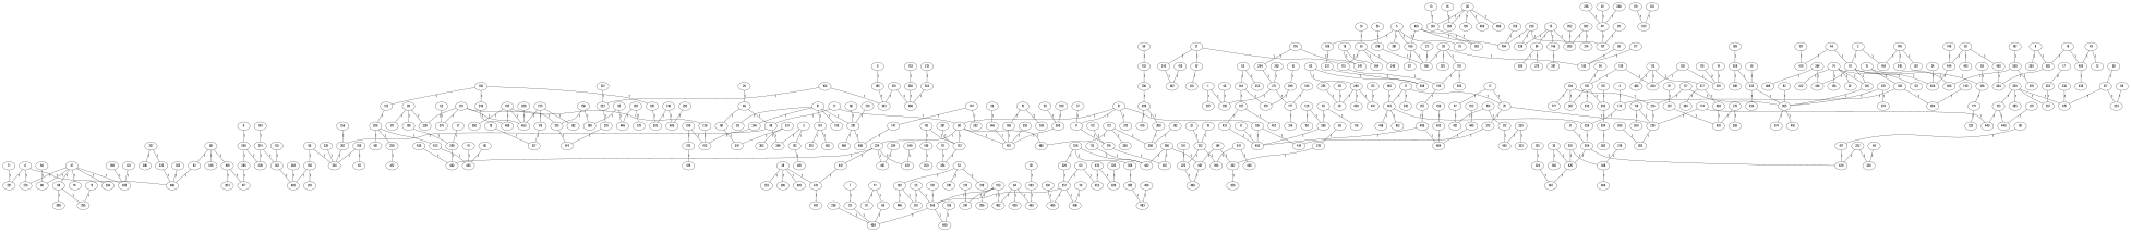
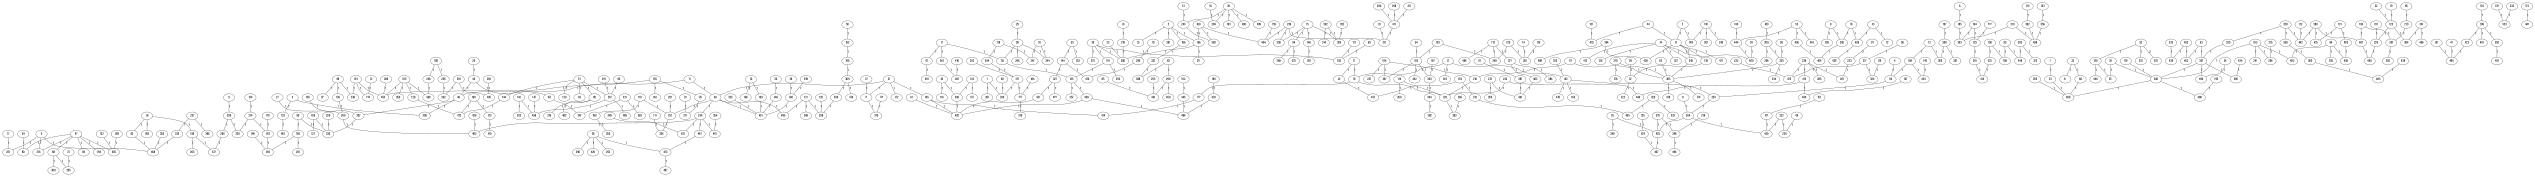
  graph {
    fontname=Oswald
    node [fontname=Oswald]
    edge [fontname=Oswald]
    n1 [label=0]
    n2 [label=231]
    n3 [label=276]
    n4 [label=468]
    n5 [label=1]
    n6 [label=287]
    n7 [label=330]
    n8 [label=2]
    n9 [label=87]
    n10 [label=148]
    n11 [label=138]
    n12 [label=345]
    n13 [label=428]
    n14 [label=471]
    n15 [label=3]
    n16 [label=133]
    n17 [label=399]
    n18 [label=481]
    n19 [label=4]
    n20 [label=174]
    n21 [label=259]
    n22 [label=5]
    n23 [label=75]
    n24 [label=166]
    n25 [label=186]
    n26 [label=381]
    n27 [label=380]
    n28 [label=211]
    n29 [label=337]
    n30 [label=6]
    n31 [label=185]
    n32 [label=393]
    n33 [label=7]
    n34 [label=33]
    n35 [label=408]
    n36 [label=8]
    n37 [label=265]
    n38 [label=305]
    n39 [label=464]
    n40 [label=9]
    n41 [label=209]
    n42 [label=229]
    n43 [label=286]
    n44 [label=10]
    n45 [label=299]
    n46 [label=470]
    n47 [label=11]
    n48 [label=48]
    n49 [label=60]
    n50 [label=207]
    n51 [label=234]
    n52 [label=257]
    n53 [label=451]
    n54 [label=485]
    n55 [label=12]
    n56 [label=108]
    n57 [label=366]
    n58 [label=454]
    n59 [label=13]
    n60 [label=243]
    n61 [label=383]
    n62 [label=14]
    n63 [label=281]
    n64 [label=15]
    n65 [label=94]
    n66 [label=146]
    n67 [label=338]
    n68 [label=395]
    n69 [label=275]
    n70 [label=289]
    n71 [label=397]
    n72 [label=16]
    n73 [label=284]
    n74 [label=17]
    n75 [label=42]
    n76 [label=78]
    n77 [label=437]
    n78 [label=228]
    n79 [label=272]
    n80 [label=18]
    n81 [label=247]
    n82 [label=344]
    n83 [label=19]
    n84 [label=123]
    n85 [label=225]
    n86 [label=394]
    n87 [label=20]
-   n88 [label=427]
+   n88 [label=727]
    n89 [label=21]
    n90 [label=67]
    n91 [label=115]
    n92 [label=242]
    n93 [label=410]
    n94 [label=135]
    n95 [label=487]
    n96 [label=22]
    n97 [label=81]
    n98 [label=86]
    n99 [label=23]
    n100 [label=24]
    n101 [label=460]
    n102 [label=25]
    n103 [label=251]
    n104 [label=368]
    n105 [label=480]
    n106 [label=26]
    n107 [label=46]
    n108 [label=167]
    n109 [label=27]
    n110 [label=269]
    n111 [label=462]
    n112 [label=28]
    n113 [label=253]
    n114 [label=396]
    n115 [label=420]
    n116 [label=473]
    n117 [label=497]
    n118 [label=29]
    n119 [label=99]
    n120 [label=246]
    n121 [label=30]
    n122 [label=193]
    n123 [label=400]
    n124 [label=499]
    n125 [label=31]
    n126 [label=71]
    n127 [label=165]
    n128 [label=372]
    n129 [label=379]
    n130 [label=492]
    n131 [label=414]
    n132 [label=32]
    n133 [label=34]
    n134 [label=496]
    n135 [label=35]
    n136 [label=340]
    n137 [label=425]
    n138 [label=467]
    n139 [label=36]
    n140 [label=346]
    n141 [label=37]
    n142 [label=38]
    n143 [label=360]
    n144 [label=39]
    n145 [label=119]
    n146 [label=183]
    n147 [label=375]
    n148 [label=293]
    n149 [label=40]
    n150 [label=41]
    n151 [label=465]
    n152 [label=43]
    n153 [label=72]
    n154 [label=406]
    n155 [label=436]
    n156 [label=44]
    n157 [label=419]
    n158 [label=45]
    n159 [label=116]
    n160 [label=369]
    n161 [label=347]
    n162 [label=47]
    n163 [label=80]
    n164 [label=88]
    n165 [label=141]
    n166 [label=294]
    n167 [label=435]
    n168 [label=295]
    n169 [label=308]
    n170 [label=326]
    n171 [label=49]
    n172 [label=226]
    n173 [label=50]
    n174 [label=152]
    n175 [label=706]
    n176 [label=51]
    n177 [label=93]
    n178 [label=139]
    n179 [label=161]
    n180 [label=244]
    n181 [label=297]
    n182 [label=376]
    n183 [label=482]
    n184 [label=472]
    n185 [label=458]
    n186 [label=489]
    n187 [label=52]
    n188 [label=130]
    n189 [label=319]
    n190 [label=370]
    n191 [label=446]
    n192 [label=53]
    n193 [label=443]
    n194 [label=444]
    n195 [label=456]
    n196 [label=54]
    n197 [label=182]
    n198 [label=367]
    n199 [label=303]
    n200 [label=342]
    n201 [label=55]
    n202 [label=144]
    n203 [label=252]
    n204 [label=327]
    n205 [label=56]
    n206 [label=278]
    n207 [label=57]
    n208 [label=143]
    n209 [label=343]
    n210 [label=163]
    n211 [label=478]
    n212 [label=58]
    n213 [label=217]
    n214 [label=324]
    n215 [label=475]
    n216 [label=59]
    n217 [label=221]
    n218 [label=421]
    n219 [label=447]
    n220 [label=461]
    n221 [label=354]
    n222 [label=61]
    n223 [label=62]
    n224 [label=274]
    n225 [label=63]
    n226 [label=351]
    n227 [label=452]
    n228 [label=495]
    n229 [label=64]
    n230 [label=65]
    n231 [label=279]
    n232 [label=307]
    n233 [label=66]
    n234 [label=68]
    n235 [label=92]
    n236 [label=188]
    n237 [label=199]
    n238 [label=203]
    n239 [label=477]
    n240 [label=69]
    n241 [label=70]
    n242 [label=168]
    n243 [label=169]
    n244 [label=179]
    n245 [label=333]
    n246 [label=415]
    n247 [label=73]
    n248 [label=74]
    n249 [label=126]
    n250 [label=321]
    n251 [label=412]
    n252 [label=365]
    n253 [label=76]
    n254 [label=77]
    n255 [label=282]
    n256 [label=79]
    n257 [label=317]
    n258 [label=82]
    n259 [label=374]
    n260 [label=418]
    n261 [label=83]
    n262 [label=290]
    n263 [label=388]
    n264 [label=361]
    n265 [label=441]
    n266 [label=450]
    n267 [label=84]
    n268 [label=402]
    n269 [label=430]
    n270 [label=459]
    n271 [label=85]
    n272 [label=89]
    n273 [label=90]
    n274 [label=150]
    n275 [label=261]
    n276 [label=493]
    n277 [label=91]
    n278 [label=264]
    n279 [label=429]
    n280 [label=95]
    n281 [label=198]
    n282 [label=448]
    n283 [label=96]
    n284 [label=235]
    n285 [label=334]
    n286 [label=97]
    n287 [label=387]
    n288 [label=491]
    n289 [label=98]
    n290 [label=136]
    n291 [label=238]
    n292 [label=371]
    n293 [label=100]
    n294 [label=132]
    n295 [label=205]
    n296 [label=249]
    n297 [label=206]
    n298 [label=392]
    n299 [label=469]
    n300 [label=101]
    n301 [label=102]
    n302 [label=445]
    n303 [label=484]
    n304 [label=103]
    n305 [label=241]
    n306 [label=296]
    n307 [label=104]
    n308 [label=216]
    n309 [label=227]
    n310 [label=105]
    n311 [label=128]
    n312 [label=350]
    n313 [label=453]
    n314 [label=106]
    n315 [label=107]
    n316 [label=440]
    n317 [label=109]
    n318 [label=127]
    n319 [label=110]
    n320 [label=180]
    n321 [label=250]
    n322 [label=111]
    n323 [label=112]
    n324 [label=442]
    n325 [label=113]
    n326 [label=240]
    n327 [label=377]
    n328 [label=486]
    n329 [label=384]
    n330 [label=463]
    n331 [label=114]
    n332 [label=260]
    n333 [label=357]
    n334 [label=117]
    n335 [label=118]
    n336 [label=204]
    n337 [label=271]
    n338 [label=120]
    n339 [label=121]
    n340 [label=268]
    n341 [label=398]
    n342 [label=122]
    n343 [label=490]
    n344 [label=124]
    n345 [label=157]
    n346 [label=125]
    n347 [label=424]
    n348 [label=129]
    n349 [label=131]
    n350 [label=403]
    n351 [label=230]
    n352 [label=401]
    n353 [label=423]
    n354 [label=134]
    n355 [label=214]
    n356 [label=263]
    n357 [label=409]
    n358 [label=137]
    n359 [label=322]
    n360 [label=140]
    n361 [label=142]
    n362 [label=202]
    n363 [label=422]
    n364 [label=431]
    n365 [label=145]
    n366 [label=245]
    n367 [label=301]
    n368 [label=147]
    n369 [label=149]
    n370 [label=151]
    n371 [label=417]
    n372 [label=309]
    n373 [label=153]
    n374 [label=356]
    n375 [label=498]
    n376 [label=154]
    n377 [label=312]
    n378 [label=455]
    n379 [label=155]
    n380 [label=162]
    n381 [label=175]
    n382 [label=156]
    n383 [label=158]
    n384 [label=315]
    n385 [label=474]
    n386 [label=159]
    n387 [label=404]
    n388 [label=160]
    n389 [label=164]
    n390 [label=223]
    n391 [label=291]
    n392 [label=170]
    n393 [label=171]
    n394 [label=233]
    n395 [label=267]
    n396 [label=172]
    n397 [label=173]
    n398 [label=176]
    n399 [label=177]
    n400 [label=178]
    n401 [label=181]
    n402 [label=304]
    n403 [label=184]
    n404 [label=277]
    n405 [label=316]
    n406 [label=187]
    n407 [label=189]
    n408 [label=208]
    n409 [label=298]
    n410 [label=190]
    n411 [label=313]
    n412 [label=479]
    n413 [label=191]
    n414 [label=192]
    n415 [label=194]
    n416 [label=407]
    n417 [label=336]
    n418 [label=195]
    n419 [label=196]
    n420 [label=433]
    n421 [label=197]
    n422 [label=300]
    n423 [label=391]
    n424 [label=200]
    n425 [label=411]
    n426 [label=201]
    n427 [label=457]
    n428 [label=210]
    n429 [label=212]
    n430 [label=213]
    n431 [label=362]
    n432 [label=215]
    n433 [label=218]
    n434 [label=348]
    n435 [label=494]
    n436 [label=219]
    n437 [label=220]
    n438 [label=222]
    n439 [label=224]
    n440 [label=449]
    n441 [label=232]
    n442 [label=236]
    n443 [label=237]
    n444 [label=325]
    n445 [label=386]
    n446 [label=239]
    n447 [label=285]
    n448 [label=413]
    n449 [label=248]
    n450 [label=254]
    n451 [label=255]
    n452 [label=256]
    n453 [label=258]
    n454 [label=262]
    n455 [label=266]
    n456 [label=270]
    n457 [label=378]
    n458 [label=273]
    n459 [label=359]
    n460 [label=280]
    n461 [label=283]
    n462 [label=373]
    n463 [label=288]
    n464 [label=292]
    n465 [label=405]
    n466 [label=302]
    n467 [label=314]
    n468 [label=382]
    n469 [label=390]
    n470 [label=476]
    n471 [label=310]
    n472 [label=311]
    n473 [label=318]
    n474 [label=320]
    n475 [label=323]
    n476 [label=328]
    n477 [label=329]
    n478 [label=358]
    n479 [label=385]
    n480 [label=331]
    n481 [label=363]
    n482 [label=332]
    n483 [label=335]
    n484 [label=439]
    n485 [label=339]
    n486 [label=341]
    n487 [label=466]
    n488 [label=349]
    n489 [label=352]
    n490 [label=353]
    n491 [label=355]
    n492 [label=483]
    n493 [label=364]
    n494 [label=488]
    n495 [label=389]
    n496 [label=416]
    n497 [label=426]
    n498 [label=432]
    n499 [label=434]
    n500 [label=438]
    n1 -- n2 [label=1]
    n1 -- n3 [label=1]
    n1 -- n4 [label=1]
    n5 -- n6 [label=1]
    n5 -- n7 [label=1]
    n8 -- n9 [label=1]
    n8 -- n10 [label=1]
    n9 -- n11 [label=1]
    n9 -- n12 [label=1]
    n9 -- n13 [label=1]
    n9 -- n14 [label=1]
    n11 -- n217 [label=1]
    n12 -- n252 [label=1]
    n15 -- n16 [label=1]
    n15 -- n17 [label=1]
    n16 -- n18 [label=1]
    n19 -- n20 [label=1]
    n20 -- n21 [label=1]
    n21 -- n278 [label=1]
    n22 -- n23 [label=1]
    n22 -- n24 [label=1]
    n22 -- n25 [label=1]
    n22 -- n26 [label=1]
    n24 -- n27 [label=1]
    n24 -- n28 [label=1]
    n25 -- n29 [label=1]
    n29 -- n263 [label=1]
    n30 -- n31 [label=1]
    n31 -- n32 [label=1]
    n33 -- n34 [label=1]
    n34 -- n35 [label=1]
    n36 -- n37 [label=1]
    n36 -- n38 [label=1]
    n37 -- n39 [label=1]
    n40 -- n41 [label=1]
    n41 -- n42 [label=1]
    n41 -- n43 [label=1]
    n43 -- n239 [label=1]
    n44 -- n45 [label=1]
    n45 -- n46 [label=1]
    n47 -- n48 [label=1]
    n47 -- n49 [label=1]
    n48 -- n17 [label=1]
    n48 -- n50 [label=1]
    n49 -- n51 [label=1]
    n49 -- n52 [label=1]
    n49 -- n53 [label=1]
    n49 -- n54 [label=1]
    n50 -- n170 [label=1]
    n51 -- n111 [label=1]
    n51 -- n218 [label=1]
    n51 -- n219 [label=1]
    n51 -- n220 [label=1]
    n52 -- n221 [label=1]
    n55 -- n56 [label=1]
    n55 -- n57 [label=1]
    n56 -- n20 [label=1]
    n56 -- n58 [label=1]
    n59 -- n60 [label=1]
    n60 -- n61 [label=1]
    n62 -- n63 [label=1]
    n64 -- n65 [label=1]
    n64 -- n66 [label=1]
    n64 -- n67 [label=1]
    n64 -- n68 [label=1]
    n65 -- n69 [label=1]
    n65 -- n70 [label=1]
    n66 -- n71 [label=1]
    n72 -- n73 [label=1]
    n74 -- n75 [label=1]
    n74 -- n76 [label=1]
    n75 -- n77 [label=1]
    n76 -- n78 [label=1]
    n76 -- n79 [label=1]
    n78 -- n255 [label=1]
    n79 -- n131 [label=1]
    n80 -- n81 [label=1]
    n80 -- n82 [label=1]
    n83 -- n84 [label=1]
    n84 -- n85 [label=1]
    n84 -- n86 [label=1]
    n85 -- n343 [label=1]
    n87 -- n88 [label=1]
    n89 -- n90 [label=1]
    n89 -- n91 [label=1]
    n89 -- n92 [label=1]
    n90 -- n93 [label=1]
    n91 -- n94 [label=1]
    n92 -- n95 [label=1]
    n94 -- n333 [label=1]
    n96 -- n97 [label=1]
    n96 -- n98 [label=1]
    n98 -- n35 [label=1]
    n99 -- n27 [label=1]
    n100 -- n101 [label=1]
    n102 -- n103 [label=1]
    n102 -- n104 [label=1]
    n104 -- n35 [label=1]
    n104 -- n105 [label=1]
    n106 -- n107 [label=1]
    n107 -- n48 [label=1]
    n107 -- n108 [label=1]
    n108 -- n161 [label=1]
    n109 -- n110 [label=1]
    n110 -- n111 [label=1]
    n112 -- n113 [label=1]
    n112 -- n114 [label=1]
    n112 -- n115 [label=1]
    n112 -- n116 [label=1]
    n116 -- n117 [label=1]
    n118 -- n119 [label=1]
    n119 -- n82 [label=1]
    n119 -- n91 [label=1]
    n119 -- n120 [label=1]
    n121 -- n60 [label=1]
    n121 -- n73 [label=1]
    n121 -- n122 [label=1]
    n121 -- n123 [label=1]
    n121 -- n124 [label=1]
    n125 -- n49 [label=1]
    n125 -- n126 [label=1]
    n125 -- n127 [label=1]
    n125 -- n128 [label=1]
    n126 -- n129 [label=1]
    n127 -- n130 [label=1]
    n127 -- n131 [label=1]
-   n129 -- n246 [label=1]
+   n349 -- n246 [label=1]
    n132 -- n84 [label=1]
    n133 -- n134 [label=1]
    n135 -- n136 [label=1]
    n135 -- n137 [label=1]
    n137 -- n138 [label=1]
    n139 -- n140 [label=1]
    n140 -- n53 [label=1]
    n141 -- n126 [label=1]
    n142 -- n143 [label=1]
    n143 -- n53 [label=1]
    n144 -- n27 [label=1]
    n144 -- n145 [label=1]
    n144 -- n146 [label=1]
    n144 -- n147 [label=1]
    n145 -- n94 [label=1]
    n145 -- n148 [label=1]
    n149 -- n7 [label=1]
    n150 -- n151 [label=1]
    n152 -- n153 [label=1]
    n152 -- n154 [label=1]
    n154 -- n155 [label=1]
    n156 -- n9 [label=1]
    n156 -- n157 [label=1]
    n158 -- n159 [label=1]
    n158 -- n160 [label=1]
    n160 -- n130 [label=1]
    n162 -- n3 [label=1]
    n162 -- n163 [label=1]
    n162 -- n164 [label=1]
    n162 -- n165 [label=1]
    n162 -- n166 [label=1]
    n162 -- n167 [label=1]
    n164 -- n168 [label=1]
    n164 -- n169 [label=1]
    n171 -- n172 [label=1]
    n173 -- n174 [label=1]
    n174 -- n175 [label=1]
    n175 -- n372 [label=1]
    n176 -- n177 [label=1]
    n176 -- n178 [label=1]
    n176 -- n179 [label=1]
    n176 -- n180 [label=1]
    n176 -- n181 [label=1]
    n179 -- n182 [label=1]
    n179 -- n183 [label=1]
    n180 -- n184 [label=1]
    n181 -- n185 [label=1]
    n181 -- n186 [label=1]
    n187 -- n188 [label=1]
    n187 -- n189 [label=1]
    n187 -- n190 [label=2]
    n188 -- n103 [label=1]
    n188 -- n191 [label=1]
    n192 -- n193 [label=1]
    n192 -- n194 [label=1]
    n192 -- n195 [label=1]
    n194 -- n101 [label=1]
    n195 -- n39 [label=1]
    n196 -- n197 [label=1]
    n197 -- n198 [label=1]
    n197 -- n199 [label=1]
    n197 -- n200 [label=1]
    n199 -- n402 [label=1]
    n201 -- n202 [label=1]
    n201 -- n203 [label=1]
    n202 -- n46 [label=1]
    n202 -- n204 [label=1]
    n204 -- n363 [label=1]
    n204 -- n364 [label=1]
    n205 -- n206 [label=1]
    n206 -- n27 [label=1]
    n207 -- n76 [label=1]
    n207 -- n208 [label=1]
    n207 -- n209 [label=1]
    n208 -- n21 [label=1]
    n208 -- n210 [label=1]
    n208 -- n211 [label=1]
    n212 -- n213 [label=1]
    n213 -- n214 [label=1]
    n213 -- n215 [label=1]
-   n216 -- n11 [label=1]
+   n216 -- n217 [label=1]
    n217 -- n359 [label=1]
    n219 -- n116 [label=1]
    n222 -- n130 [label=1]
    n223 -- n224 [label=1]
    n225 -- n226 [label=1]
    n225 -- n227 [label=1]
    n226 -- n104 [label=1]
    n226 -- n134 [label=1]
    n226 -- n228 [label=1]
    n229 -- n163 [label=1]
    n230 -- n231 [label=1]
    n231 -- n232 [label=1]
    n232 -- n417 [label=1]
    n233 -- n181 [label=1]
    n234 -- n235 [label=1]
    n234 -- n236 [label=1]
    n234 -- n237 [label=1]
    n235 -- n4 [label=1]
    n237 -- n238 [label=1]
    n237 -- n239 [label=1]
    n240 -- n146 [label=1]
    n241 -- n242 [label=2]
    n241 -- n243 [label=1]
    n243 -- n53 [label=1]
    n244 -- n245 [label=1]
    n247 -- n168 [label=1]
    n248 -- n12 [label=1]
    n248 -- n101 [label=1]
    n248 -- n249 [label=1]
    n248 -- n250 [label=1]
    n248 -- n251 [label=1]
    n252 -- n259 [label=1]
    n252 -- n260 [label=1]
    n253 -- n37 [label=1]
    n253 -- n154 [label=1]
    n254 -- n2 [label=1]
    n256 -- n257 [label=1]
    n258 -- n252 [label=1]
    n261 -- n262 [label=1]
    n261 -- n263 [label=1]
    n262 -- n264 [label=1]
-   n262 -- n265 [label=1]
    n262 -- n266 [label=1]
    n267 -- n268 [label=1]
    n267 -- n269 [label=1]
    n267 -- n270 [label=1]
    n271 -- n264 [label=1]
    n272 -- n214 [label=1]
    n273 -- n170 [label=1]
    n273 -- n274 [label=1]
    n274 -- n275 [label=1]
    n274 -- n276 [label=1]
    n277 -- n278 [label=1]
    n278 -- n137 [label=1]
    n278 -- n279 [label=1]
    n280 -- n281 [label=1]
    n280 -- n282 [label=1]
    n283 -- n284 [label=1]
    n284 -- n252 [label=1]
    n284 -- n285 [label=1]
    n286 -- n287 [label=1]
    n287 -- n288 [label=1]
    n289 -- n290 [label=1]
    n289 -- n291 [label=1]
    n289 -- n292 [label=1]
    n290 -- n110 [label=1]
-   n293 -- n294 [label=1]
    n293 -- n295 [label=1]
    n293 -- n296 [label=1]
    n294 -- n297 [label=1]
    n295 -- n298 [label=1]
    n296 -- n299 [label=1]
    n297 -- n351 [label=1]
    n297 -- n352 [label=1]
    n297 -- n353 [label=1]
    n300 -- n151 [label=1]
    n301 -- n302 [label=1]
    n302 -- n303 [label=1]
    n304 -- n104 [label=1]
    n304 -- n268 [label=1]
    n304 -- n305 [label=1]
    n304 -- n306 [label=1]
    n307 -- n198 [label=1]
    n307 -- n308 [label=1]
    n307 -- n309 [label=1]
    n308 -- n78 [label=1]
    n310 -- n299 [label=1]
    n310 -- n311 [label=1]
    n310 -- n312 [label=1]
    n310 -- n313 [label=1]
    n311 -- n184 [label=1]
    n314 -- n208 [label=1]
    n315 -- n316 [label=1]
    n317 -- n170 [label=1]
    n317 -- n318 [label=1]
    n319 -- n52 [label=1]
    n319 -- n320 [label=1]
    n320 -- n321 [label=1]
    n322 -- n221 [label=1]
    n323 -- n324 [label=1]
    n325 -- n326 [label=1]
    n325 -- n327 [label=1]
    n325 -- n328 [label=1]
    n327 -- n329 [label=1]
    n327 -- n330 [label=1]
    n330 -- n288 [label=1]
    n331 -- n78 [label=1]
    n331 -- n332 [label=1]
-   n333 -- n357 [label=1]
+   n94 -- n357 [label=1]
    n334 -- n146 [label=1]
    n335 -- n81 [label=1]
    n335 -- n336 [label=1]
    n336 -- n337 [label=1]
    n337 -- n7 [label=1]
    n337 -- n404 [label=1]
    n338 -- n63 [label=1]
    n338 -- n326 [label=1]
    n339 -- n54 [label=1]
    n339 -- n340 [label=1]
    n339 -- n341 [label=1]
    n342 -- n167 [label=1]
    n344 -- n160 [label=1]
    n344 -- n345 [label=1]
    n346 -- n347 [label=1]
    n347 -- n138 [label=1]
    n348 -- n197 [label=1]
    n348 -- n326 [label=1]
    n349 -- n350 [label=1]
    n350 -- n270 [label=1]
    n351 -- n427 [label=1]
    n353 -- n151 [label=1]
    n354 -- n355 [label=1]
    n355 -- n42 [label=1]
    n355 -- n356 [label=1]
    n356 -- n276 [label=1]
    n357 -- n130 [label=1]
    n357 -- n303 [label=1]
    n358 -- n157 [label=1]
    n360 -- n194 [label=1]
-   n361 -- n368 [label=1]
+   n361 -- n185 [label=1]
    n361 -- n362 [label=1]
    n364 -- n130 [label=1]
    n365 -- n10 [label=1]
    n365 -- n366 [label=1]
    n365 -- n367 [label=1]
    n368 -- n185 [label=1]
    n369 -- n58 [label=1]
    n370 -- n371 [label=1]
    n371 -- n279 [label=1]
    n372 -- n469 [label=1]
    n372 -- n470 [label=1]
    n373 -- n374 [label=1]
    n374 -- n375 [label=1]
    n376 -- n77 [label=1]
    n376 -- n377 [label=1]
    n377 -- n378 [label=1]
    n379 -- n313 [label=1]
    n379 -- n380 [label=1]
    n379 -- n381 [label=1]
    n381 -- n257 [label=1]
    n382 -- n50 [label=1]
    n383 -- n281 [label=1]
    n383 -- n384 [label=1]
    n384 -- n385 [label=1]
    n386 -- n387 [label=1]
    n388 -- n24 [label=1]
    n388 -- n61 [label=1]
    n388 -- n387 [label=1]
    n389 -- n32 [label=1]
    n389 -- n390 [label=1]
    n390 -- n391 [label=1]
    n391 -- n385 [label=1]
    n392 -- n356 [label=1]
    n393 -- n394 [label=2]
    n394 -- n395 [label=1]
    n396 -- n129 [label=1]
    n397 -- n265 [label=1]
    n398 -- n63 [label=2]
    n399 -- n252 [label=1]
    n399 -- n308 [label=1]
    n400 -- n104 [label=1]
    n401 -- n224 [label=1]
    n401 -- n291 [label=1]
    n401 -- n313 [label=1]
-   n401 -- n384 [label=1]
    n402 -- n468 [label=1]
    n403 -- n404 [label=1]
    n404 -- n405 [label=1]
    n406 -- n199 [label=1]
    n407 -- n408 [label=1]
    n408 -- n284 [label=1]
    n408 -- n409 [label=1]
    n410 -- n184 [label=1]
    n410 -- n411 [label=1]
    n411 -- n412 [label=1]
    n413 -- n85 [label=1]
    n414 -- n341 [label=1]
    n415 -- n232 [label=1]
    n415 -- n416 [label=1]
    n416 -- n343 [label=1]
    n418 -- n105 [label=1]
    n419 -- n420 [label=1]
    n420 -- n303 [label=1]
    n421 -- n422 [label=1]
    n422 -- n57 [label=1]
    n422 -- n423 [label=1]
    n424 -- n425 [label=1]
    n425 -- n88 [label=1]
    n426 -- n52 [label=1]
    n428 -- n32 [label=1]
    n428 -- n375 [label=1]
    n429 -- n390 [label=1]
    n430 -- n431 [label=1]
    n431 -- n375 [label=1]
-   n432 -- n305 [label=1]
+   n432 -- n306 [label=1]
    n433 -- n434 [label=1]
    n434 -- n435 [label=1]
    n436 -- n181 [label=1]
    n437 -- n170 [label=1]
    n438 -- n172 [label=1]
    n438 -- n279 [label=1]
    n439 -- n78 [label=1]
    n439 -- n440 [label=1]
    n441 -- n215 [label=1]
    n442 -- n67 [label=1]
    n442 -- n88 [label=1]
    n442 -- n387 [label=1]
    n443 -- n444 [label=1]
    n443 -- n445 [label=1]
    n444 -- n4 [label=1]
    n446 -- n215 [label=1]
    n446 -- n395 [label=1]
    n446 -- n447 [label=1]
    n446 -- n448 [label=1]
    n448 -- n316 [label=1]
    n448 -- n440 [label=1]
    n449 -- n276 [label=1]
    n450 -- n220 [label=1]
    n451 -- n264 [label=1]
    n452 -- n35 [label=1]
    n453 -- n425 [label=1]
    n454 -- n337 [label=1]
    n455 -- n255 [label=1]
    n456 -- n252 [label=1]
    n456 -- n457 [label=1]
    n458 -- n288 [label=1]
    n458 -- n459 [label=1]
    n460 -- n246 [label=1]
    n460 -- n324 [label=1]
    n460 -- n416 [label=1]
    n461 -- n282 [label=1]
    n461 -- n462 [label=1]
    n463 -- n313 [label=1]
    n464 -- n465 [label=1]
    n466 -- n68 [label=1]
    n466 -- n467 [label=1]
    n469 -- n341 [label=1]
    n471 -- n137 [label=1]
    n471 -- n434 [label=1]
    n472 -- n425 [label=1]
    n473 -- n298 [label=1]
    n473 -- n465 [label=1]
    n474 -- n378 [label=1]
    n474 -- n475 [label=1]
    n476 -- n324 [label=1]
    n476 -- n477 [label=1]
    n476 -- n478 [label=1]
    n477 -- n226 [label=1]
    n478 -- n479 [label=1]
    n479 -- n492 [label=1]
    n480 -- n161 [label=1]
    n480 -- n481 [label=1]
    n482 -- n245 [label=1]
    n483 -- n484 [label=1]
    n485 -- n143 [label=1]
    n486 -- n86 [label=1]
    n486 -- n487 [label=1]
    n488 -- n218 [label=1]
    n489 -- n68 [label=1]
    n490 -- n53 [label=1]
    n491 -- n4 [label=1]
    n493 -- n13 [label=1]
    n493 -- n494 [label=1]
    n495 -- n167 [label=1]
    n496 -- n95 [label=1]
    n497 -- n111 [label=1]
    n498 -- n227 [label=1]
    n498 -- n484 [label=1]
    n499 -- n228 [label=1]
    n500 -- n492 [label=1]
  }
